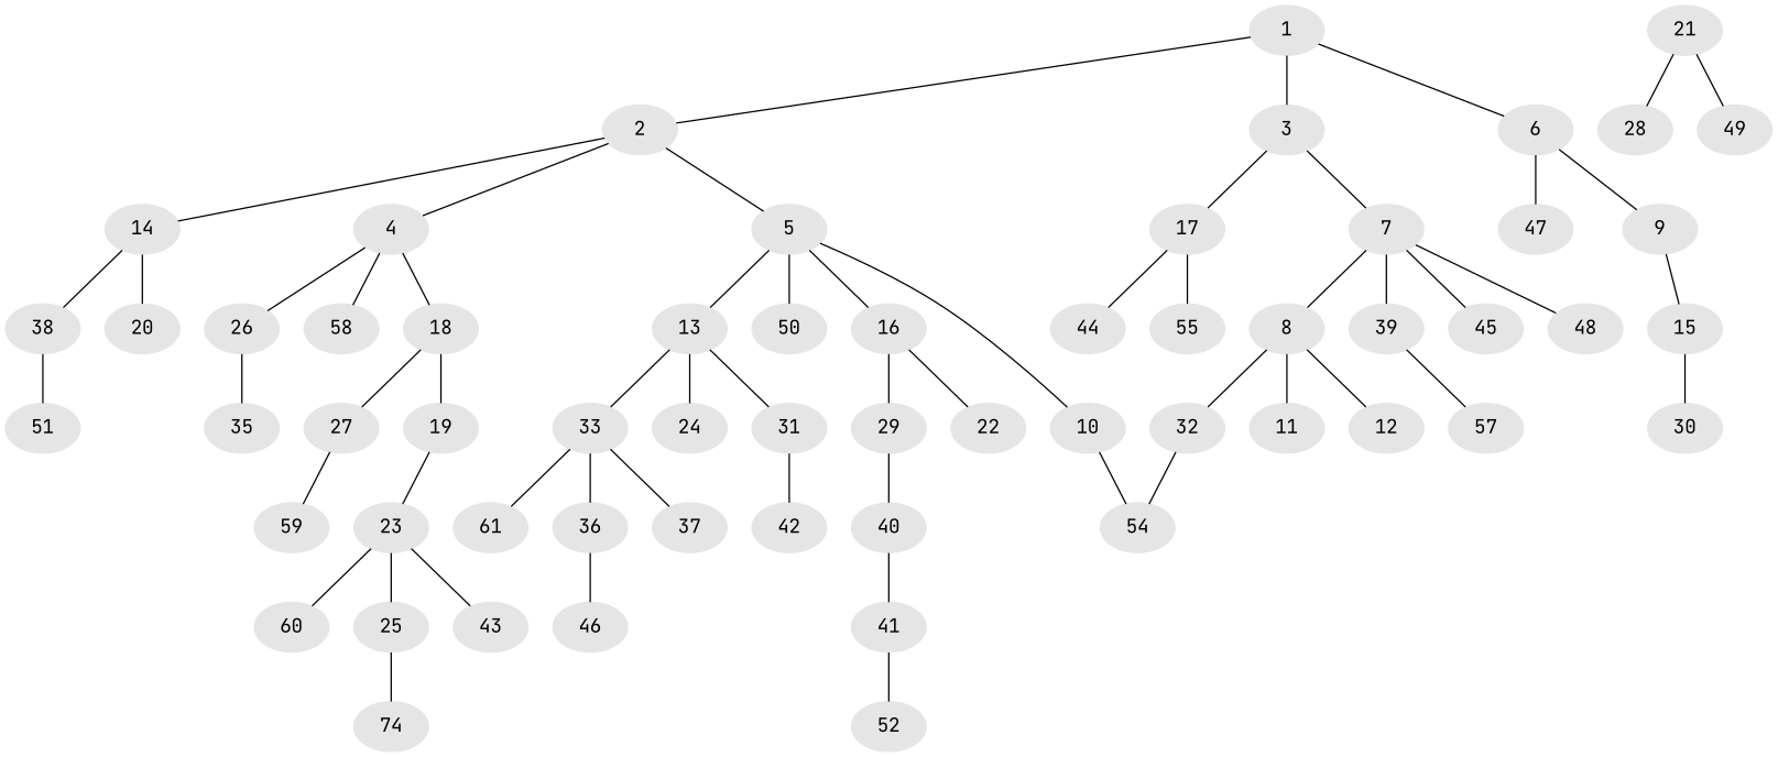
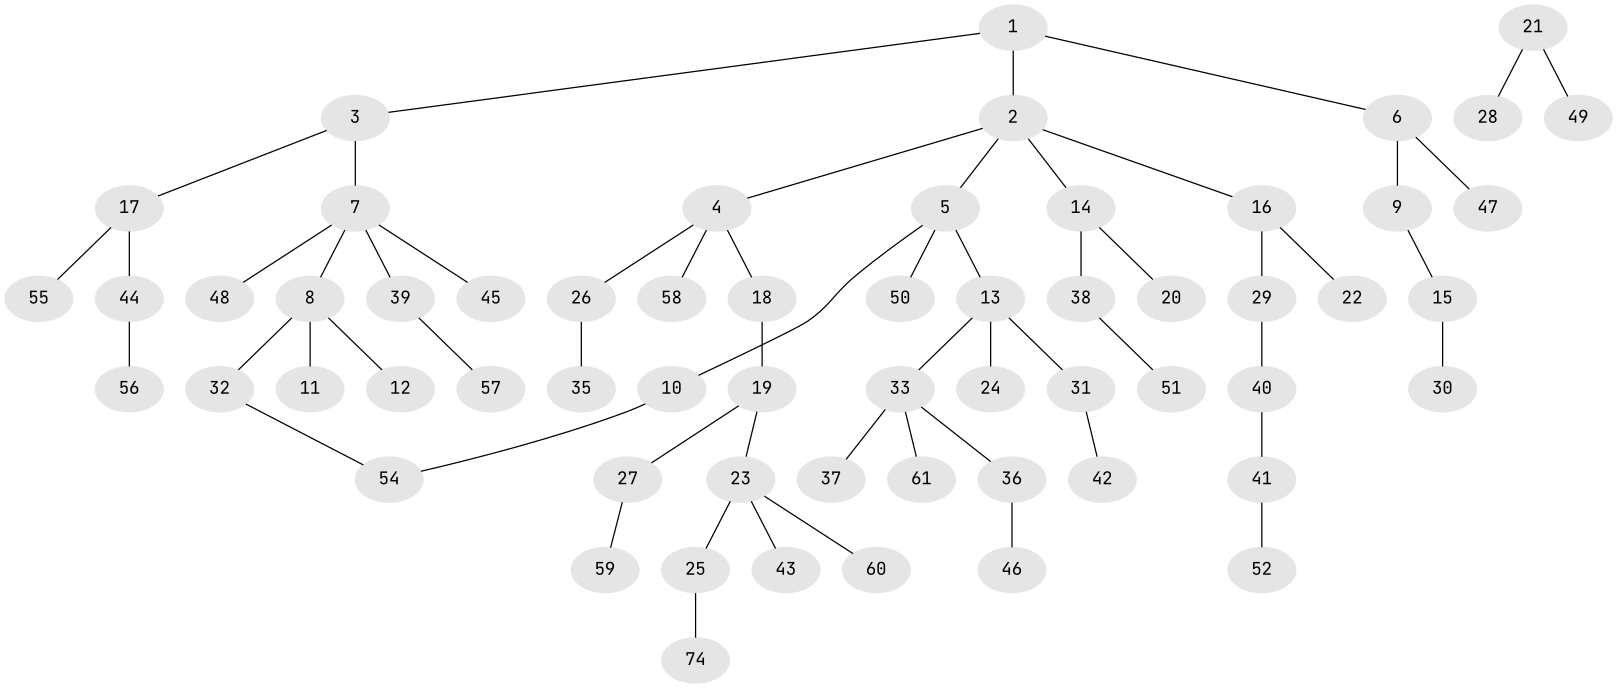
  graph {
    fontname="JetBrains Mono"
    node [color=gray90 fontname="JetBrains Mono" style=filled]
    edge [fontname="JetBrains Mono"]
    1
    2
    3
    6
    4
    5
    14
    16
    7
    17
    9
    47
    18
    26
    58
    10
    13
    50
    20
    38
    22
    29
    8
    39
    45
    48
    44
    55
    19
    35
    54
    24
    31
    33
    15
    11
    12
    32
    57
    30
    21
    28
    49
    42
    36
    37
    61
    51
    40
+   56
    23
    27
    25
    43
    60
    59
    n57 [label=74]
    41
    46
    52
    1 -- 2
    1 -- 3
    1 -- 6
    2 -- 4
    2 -- 5
    2 -- 14
-   5 -- 16
+   2 -- 16
    3 -- 7
    3 -- 17
    6 -- 9
    6 -- 47
    4 -- 18
    4 -- 26
    4 -- 58
    5 -- 10
    5 -- 13
    5 -- 50
    14 -- 20
    14 -- 38
    16 -- 22
    16 -- 29
    7 -- 8
    7 -- 39
    7 -- 45
    7 -- 48
    17 -- 44
    17 -- 55
    9 -- 15
    18 -- 19
    26 -- 35
    10 -- 54
    13 -- 24
    13 -- 31
    13 -- 33
    38 -- 51
    29 -- 40
    8 -- 11
    8 -- 12
    8 -- 32
    39 -- 57
+   44 -- 56
    19 -- 23
-   18 -- 27
+   19 -- 27
    31 -- 42
    33 -- 36
    33 -- 37
    33 -- 61
    15 -- 30
    32 -- 54
    21 -- 28
    21 -- 49
    36 -- 46
    40 -- 41
    23 -- 25
    23 -- 43
    23 -- 60
    27 -- 59
    25 -- n57
    41 -- 52
  }
